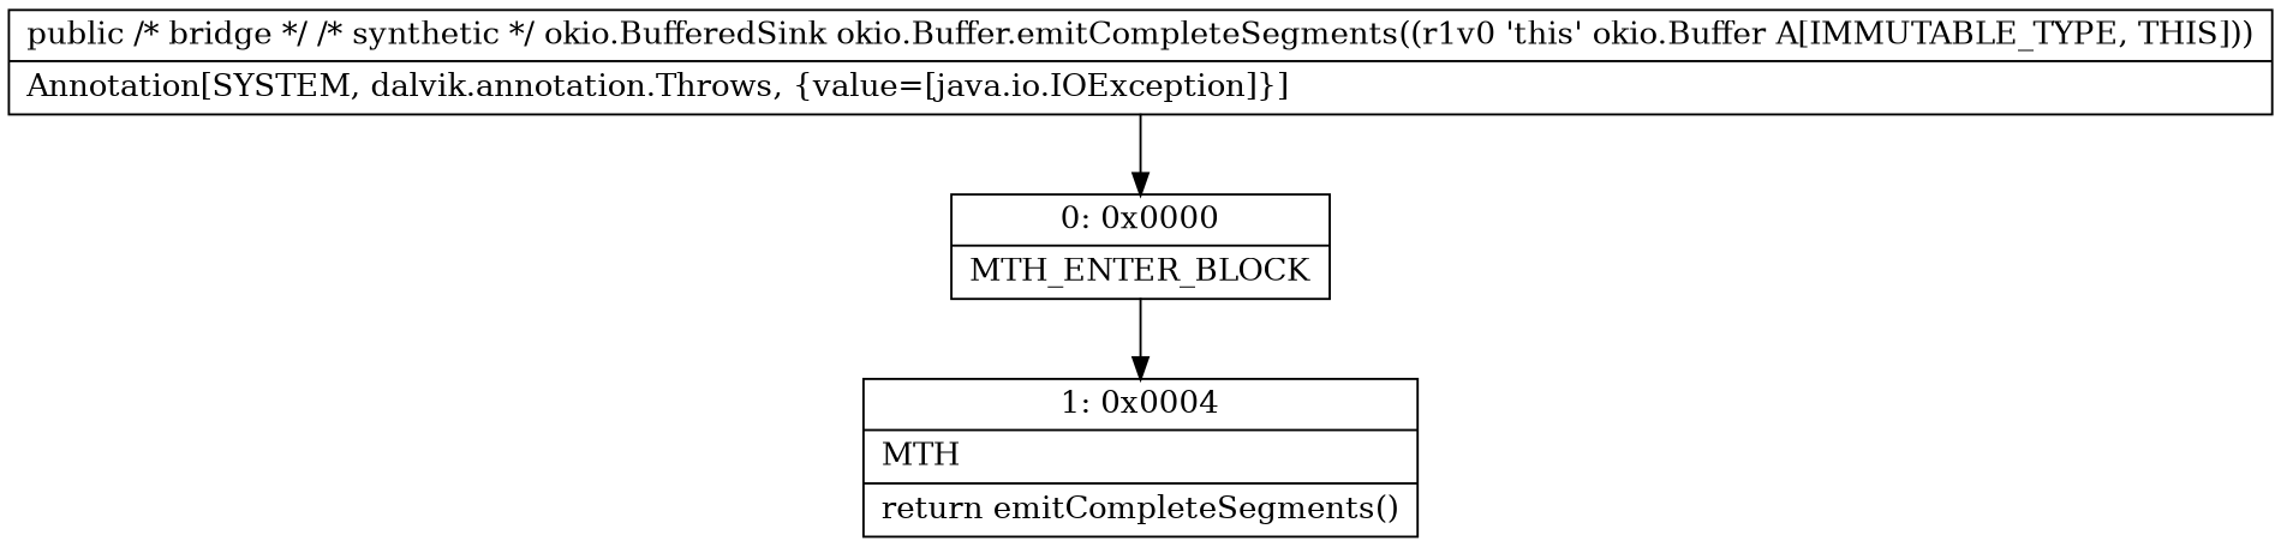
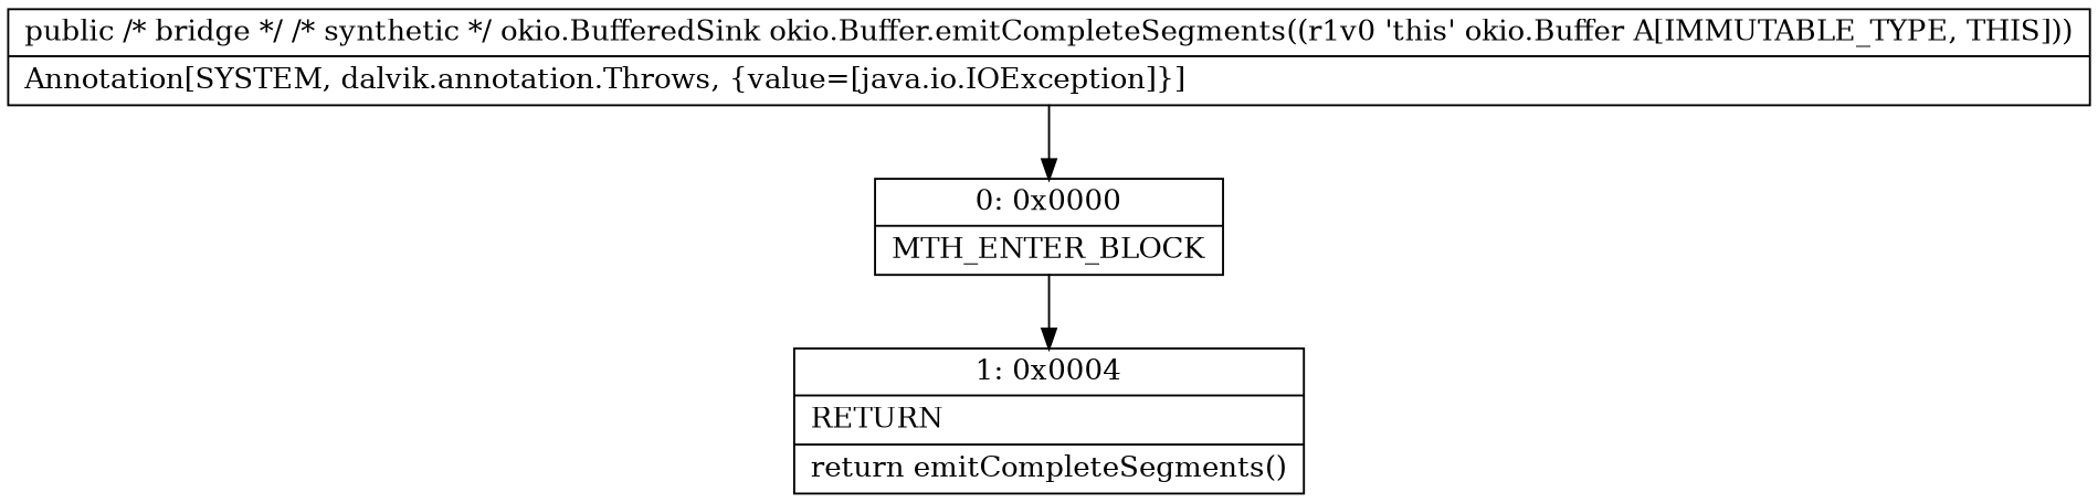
  digraph {
    node [shape=record]
    n1 [label="{0\:\ 0x0000|MTH_ENTER_BLOCK\l}"]
-   n2 [label="{1\:\ 0x0004|MTH\l|return emitCompleteSegments()\l}"]
+   n2 [label="{1\:\ 0x0004|RETURN\l|return emitCompleteSegments()\l}"]
    n3 [label="{public \/* bridge *\/ \/* synthetic *\/ okio.BufferedSink okio.Buffer.emitCompleteSegments((r1v0 'this' okio.Buffer A[IMMUTABLE_TYPE, THIS]))  | Annotation[SYSTEM, dalvik.annotation.Throws, \{value=[java.io.IOException]\}]\l}"]
    n1 -> n2
    n3 -> n1
  }
